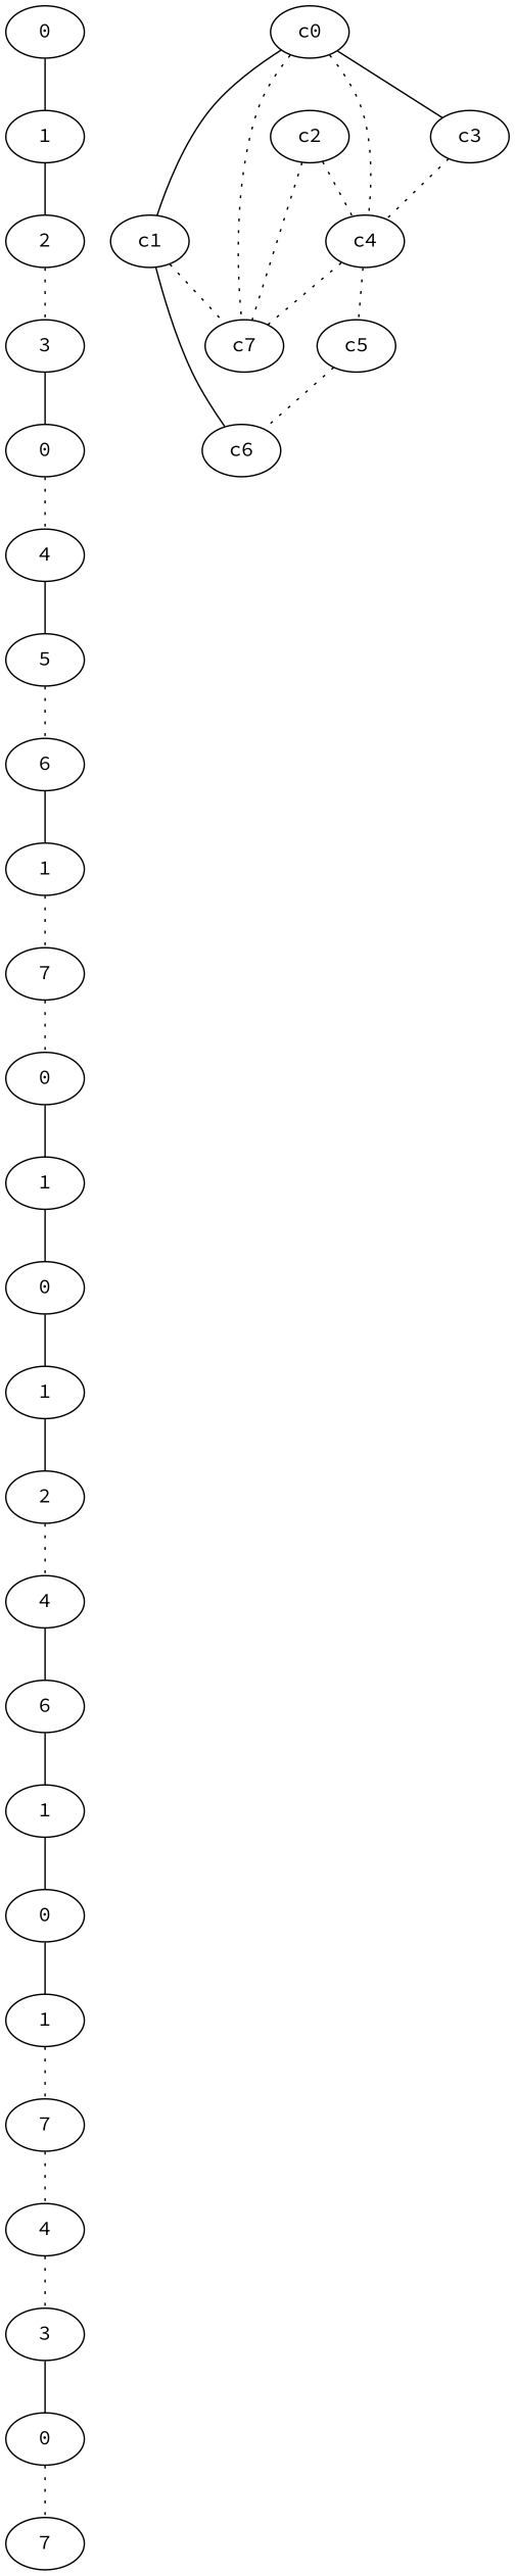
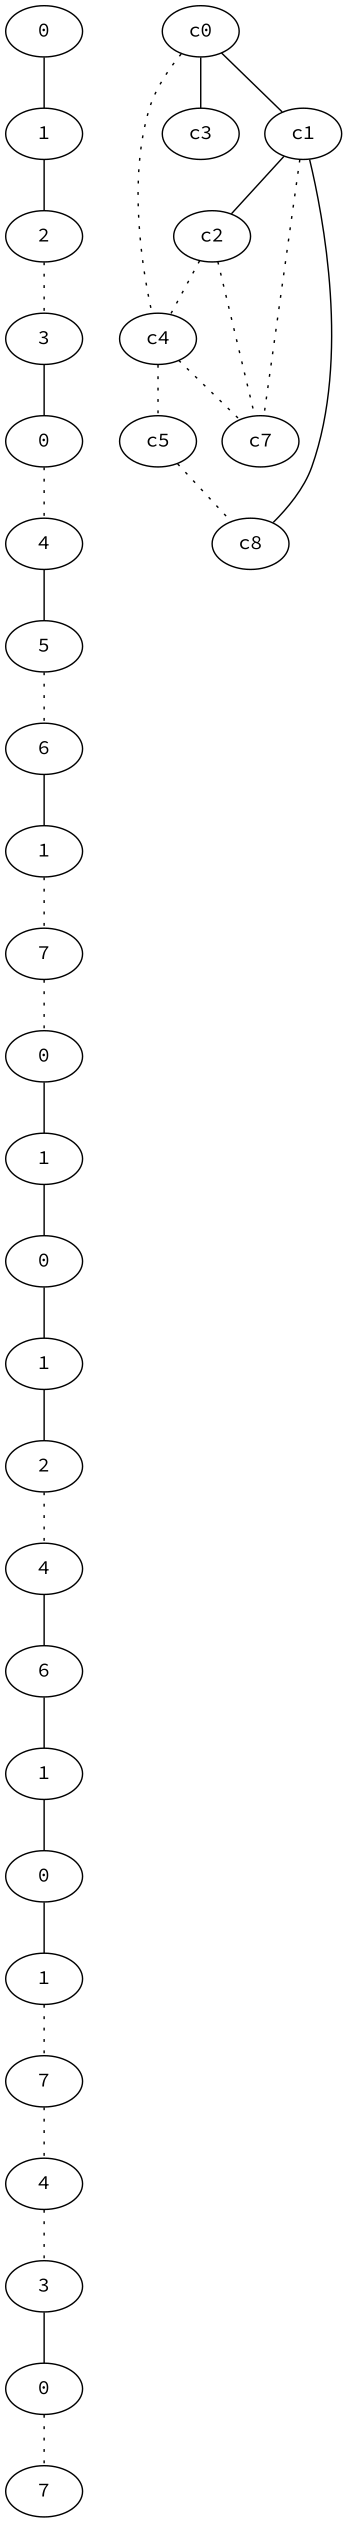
  graph {
    fontname="Source Code Pro"
    node [fontname="Source Code Pro"]
    edge [fontname="Source Code Pro" style=dotted]
    n1 [label=0]
    n2 [label=1]
    n3 [label=2]
    n4 [label=3]
    n5 [label=0]
    n6 [label=4]
    n7 [label=5]
    n8 [label=6]
    n9 [label=1]
    n10 [label=7]
    n11 [label=0]
    n12 [label=1]
    n13 [label=0]
    n14 [label=1]
    n15 [label=2]
    n16 [label=4]
    n17 [label=6]
    n18 [label=1]
    n19 [label=0]
    n20 [label=1]
    n21 [label=7]
    n22 [label=4]
    n23 [label=3]
    n24 [label=0]
    n25 [label=7]
    c0
    c1
    c3
    c4
    c7
    c2
-   c6
+   c6 [label=c8]
    c5
    n1 -- n2 [style=""]
    n2 -- n3 [style=""]
    n3 -- n4
    n4 -- n5 [style=""]
    n5 -- n6
    n6 -- n7 [style=""]
    n7 -- n8
    n8 -- n9 [style=""]
    n9 -- n10
    n10 -- n11
    n11 -- n12 [style=""]
    n12 -- n13 [style=""]
    n13 -- n14 [style=""]
    n14 -- n15 [style=""]
    n15 -- n16
    n16 -- n17 [style=""]
    n17 -- n18 [style=""]
    n18 -- n19 [style=""]
    n19 -- n20 [style=""]
    n20 -- n21
    n21 -- n22
    n22 -- n23
    n23 -- n24 [style=""]
    n24 -- n25
    c0 -- c1 [style=""]
    c0 -- c3 [style=""]
    c0 -- c4
-   c0 -- c7
    c1 -- c7
+   c1 -- c2 [style=""]
    c1 -- c6 [style=""]
-   c3 -- c4
    c4 -- c7
    c4 -- c5
    c2 -- c4
    c2 -- c7
    c5 -- c6
  }
